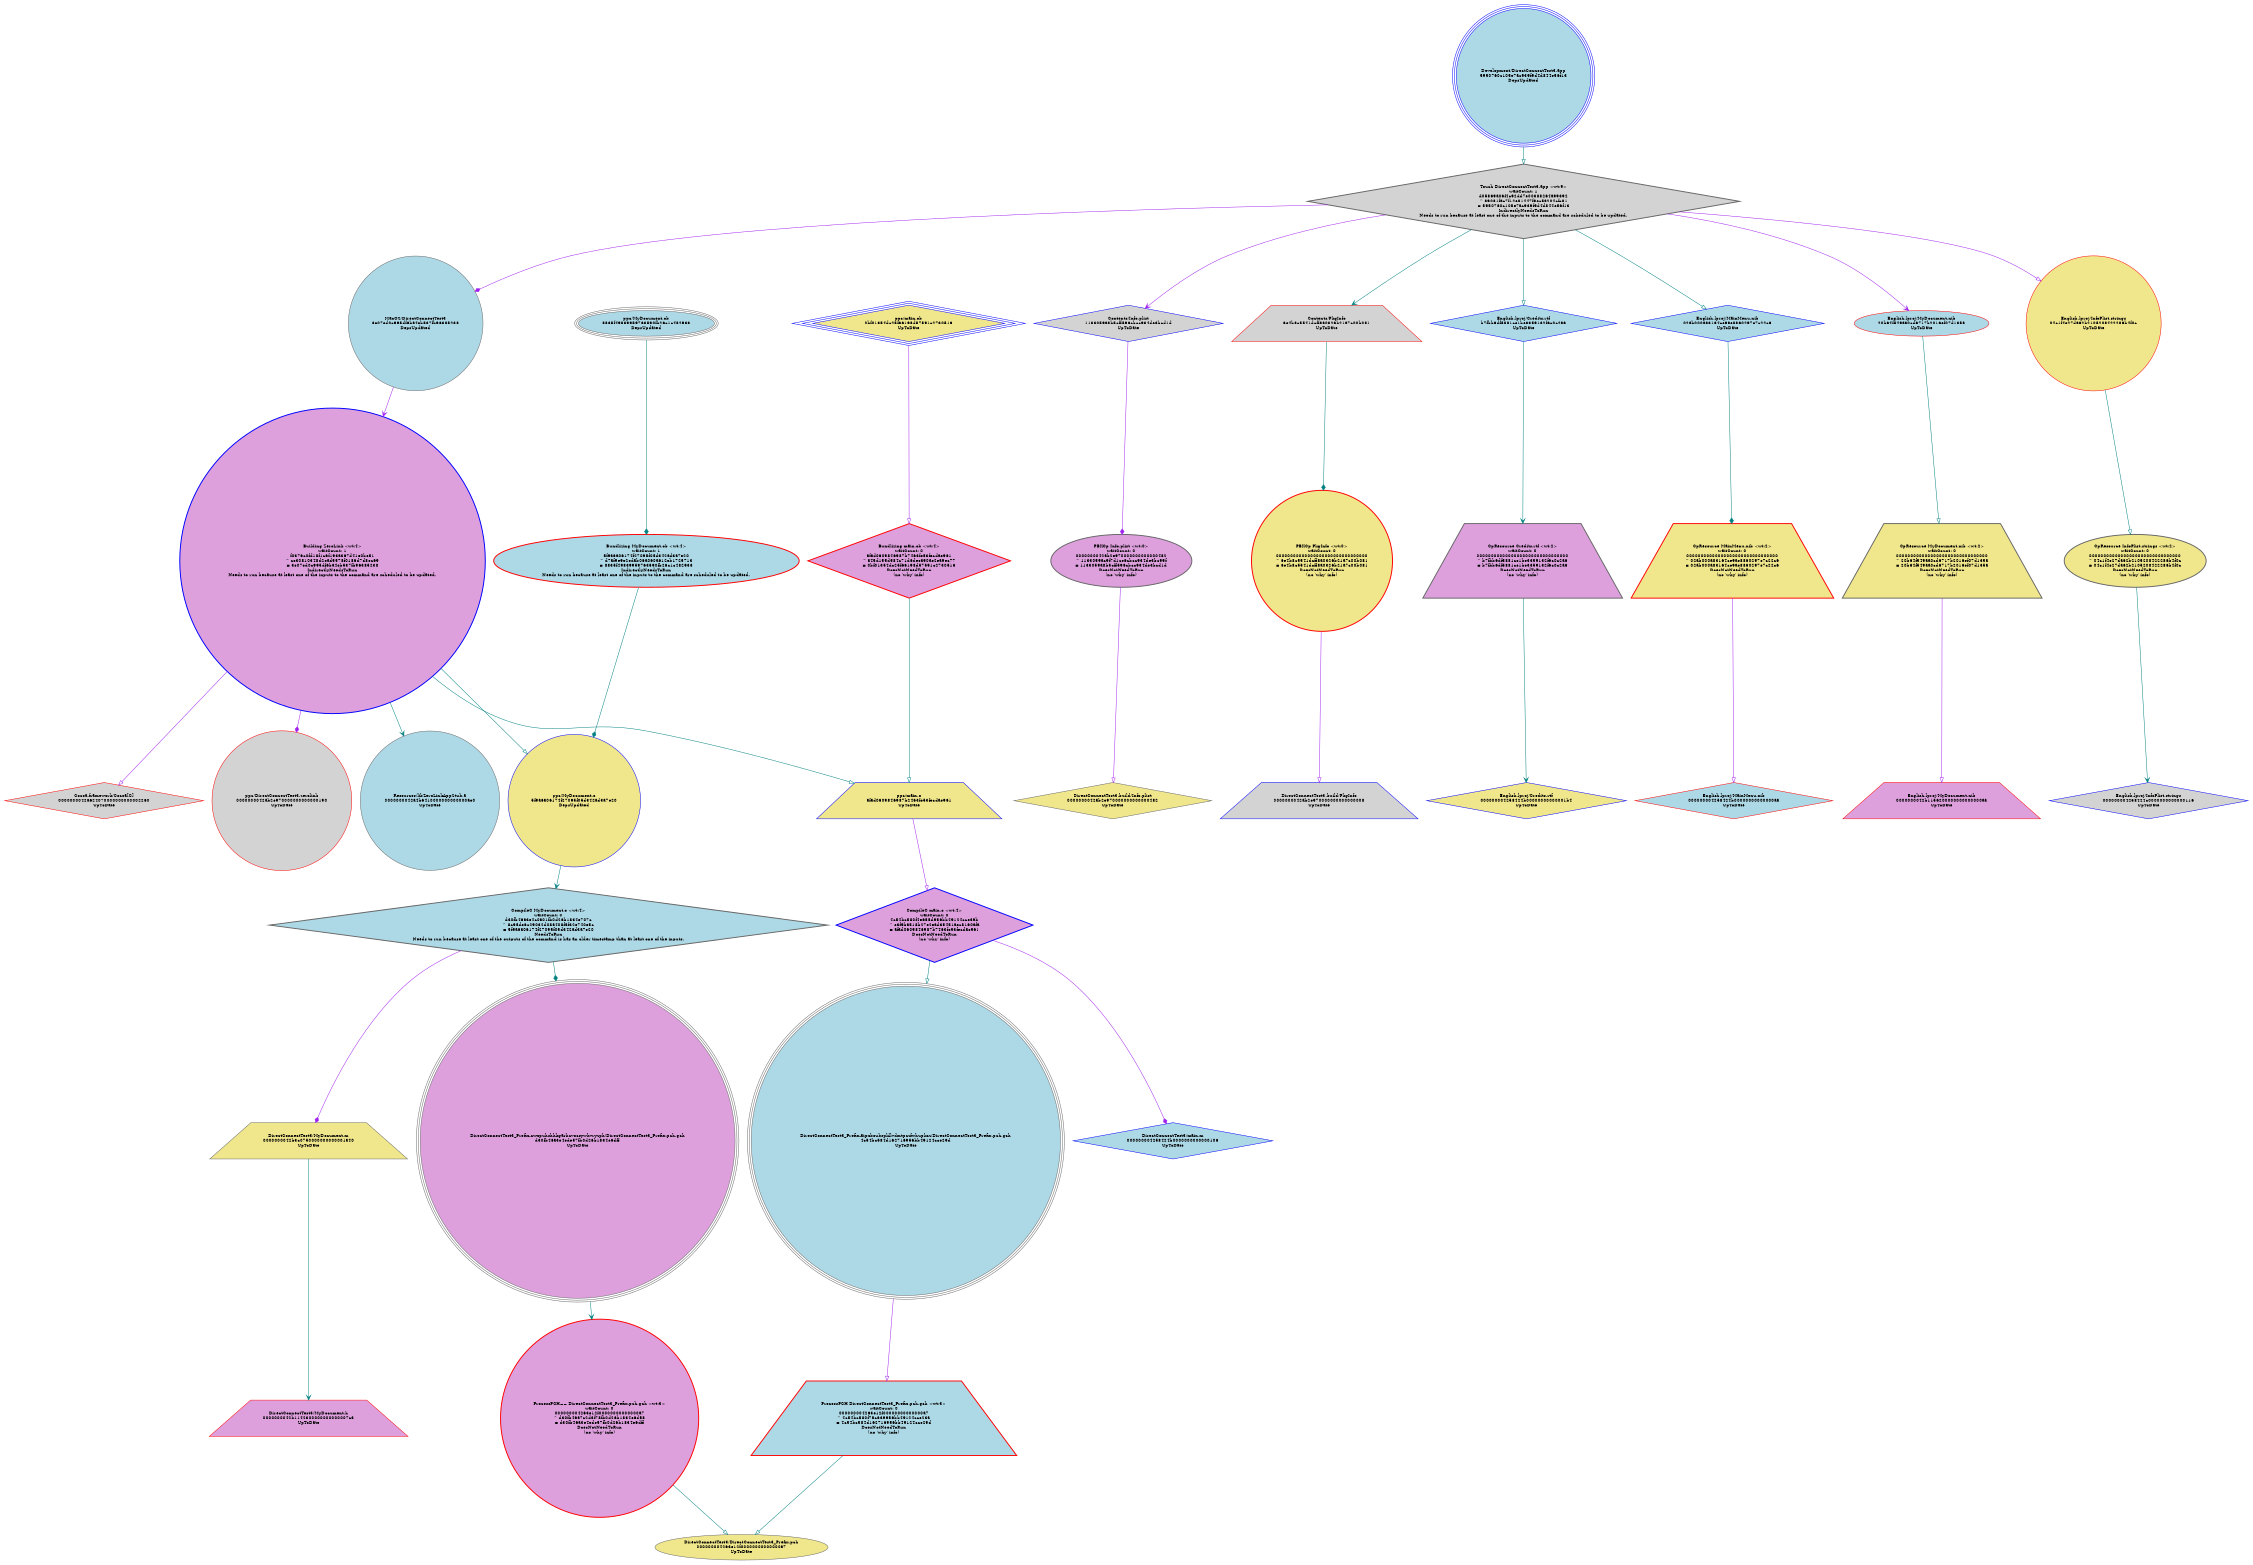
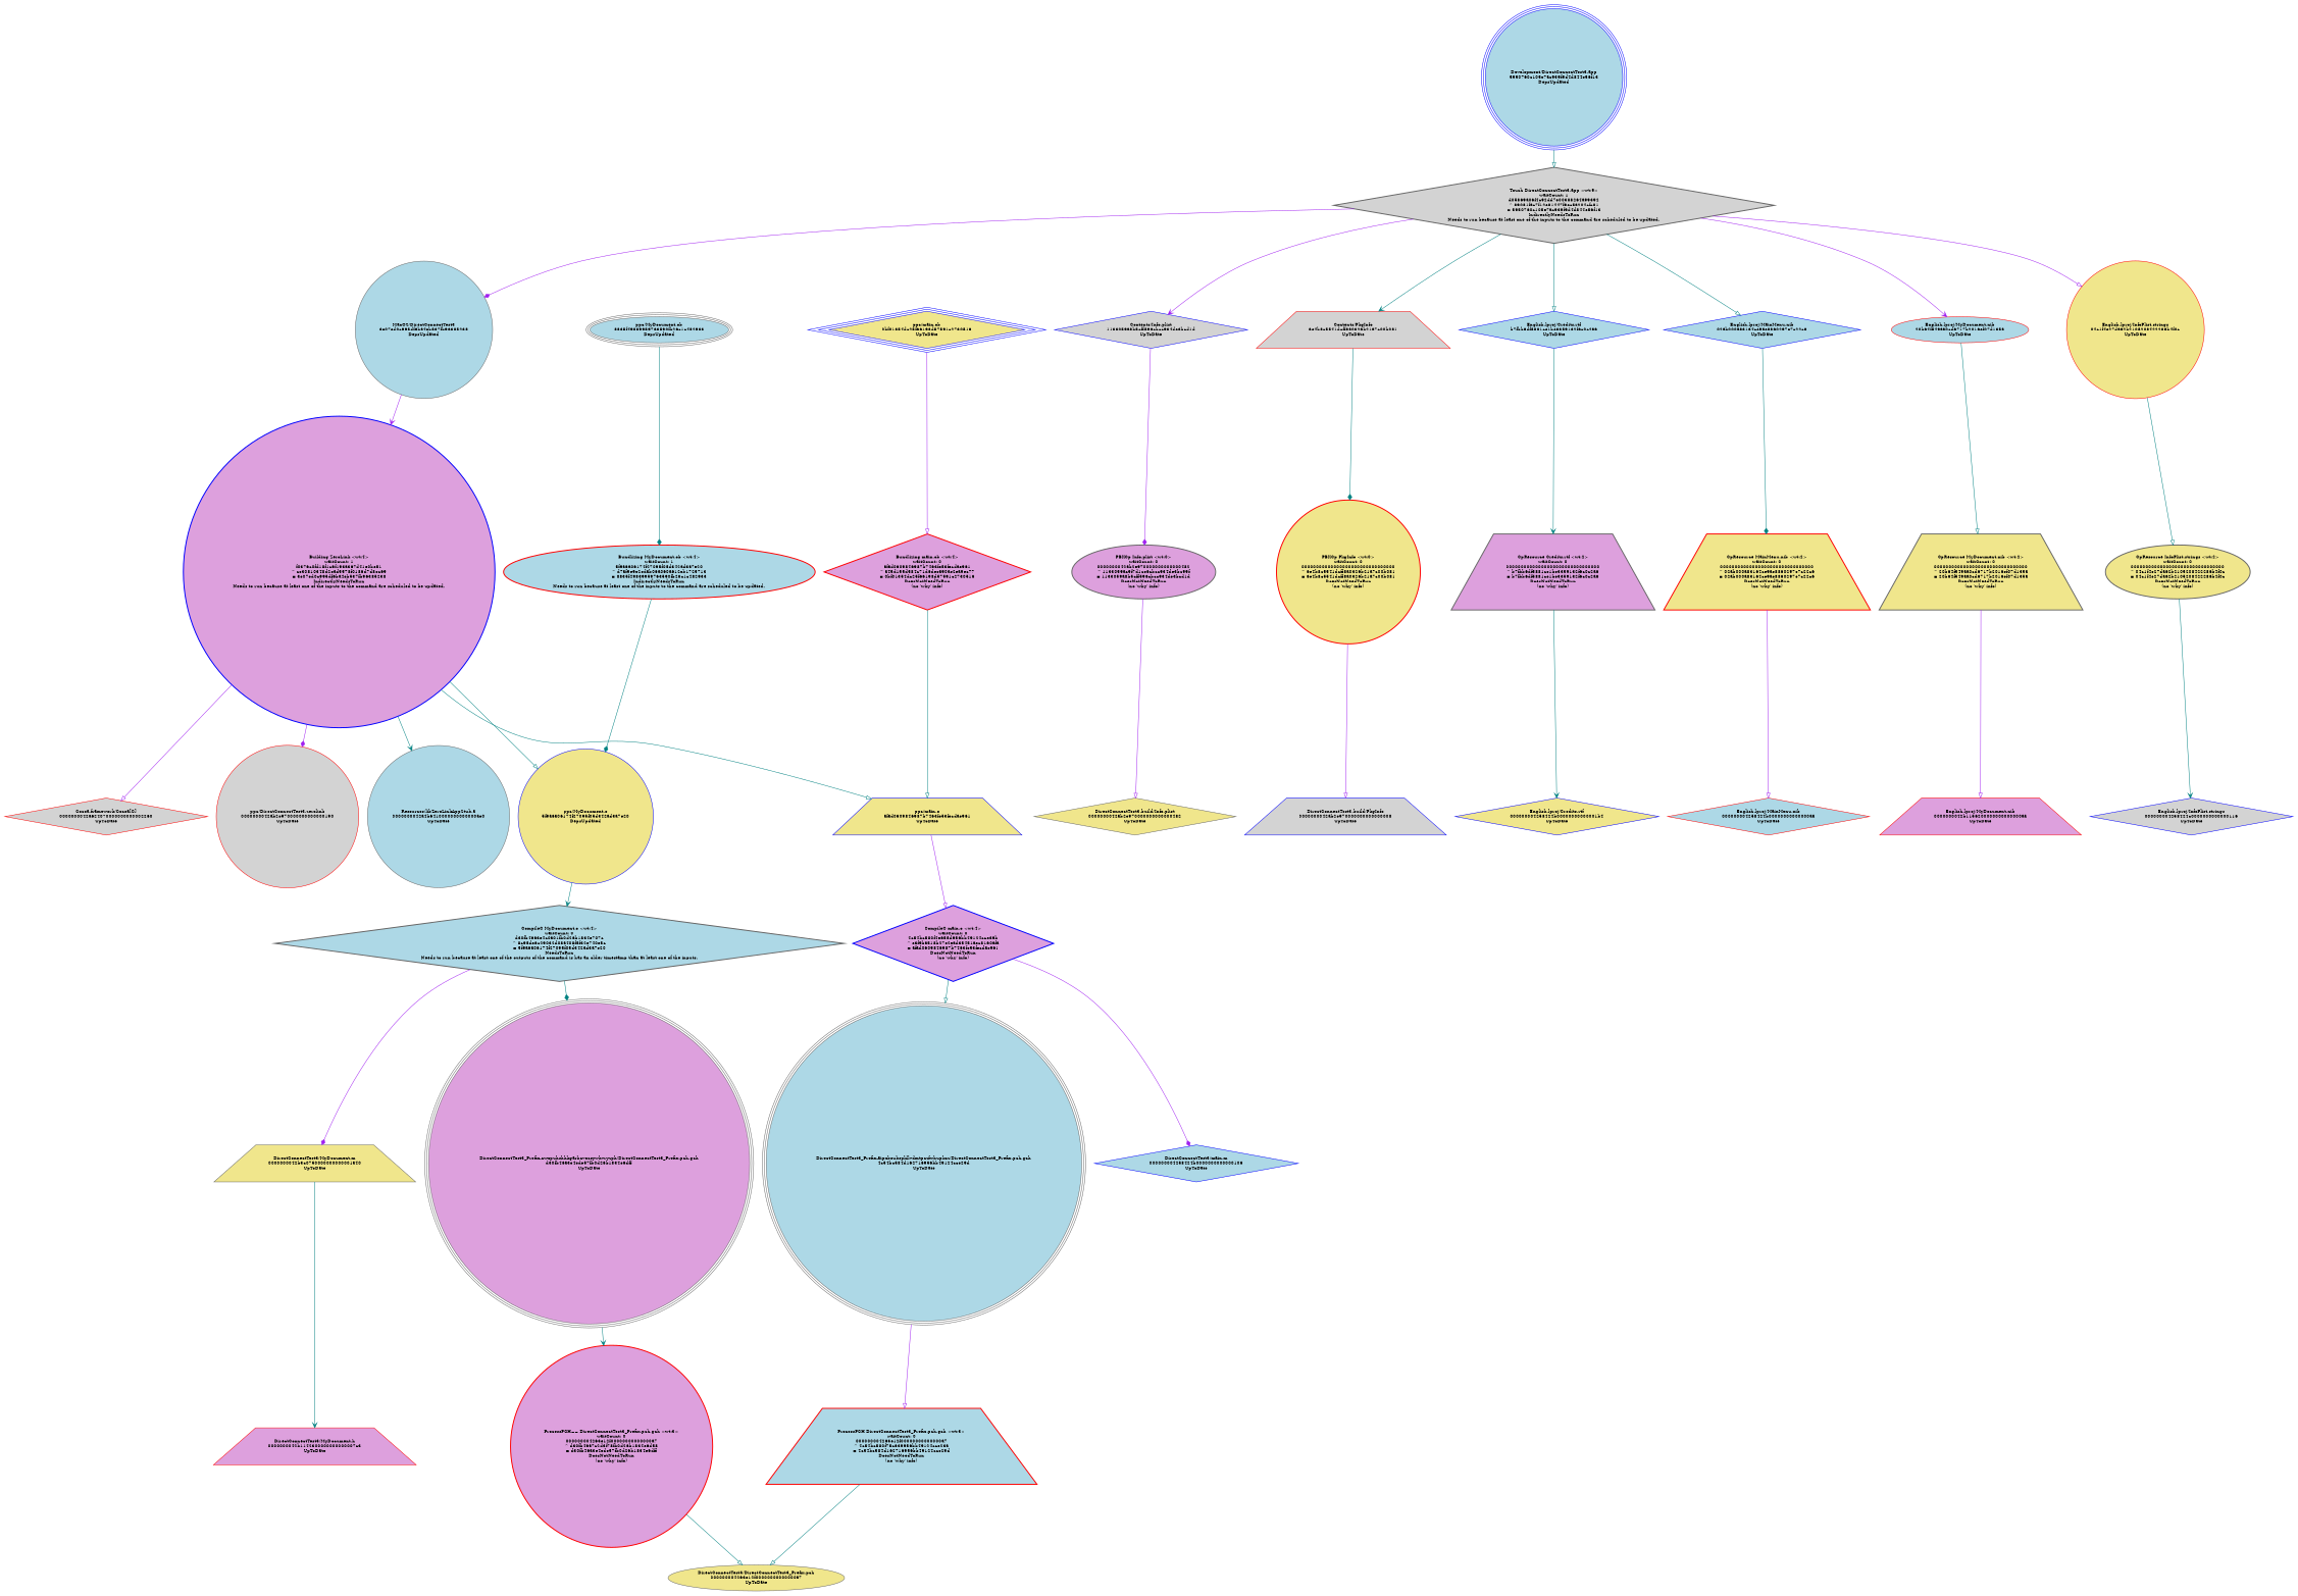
  digraph {
    concentrate=false
    fontname="DejaVu Serif"
    node [color=gray40 fillcolor=lightblue fontname="DejaVu Serif" fontsize=9 shape=diamond style=filled]
    edge [arrowhead=onormal arrowtail=normal color=teal style=solid fontname="DejaVu Serif"]
    n1 [color=blue label="Development/DirectConnectTest3.app\n5950760c105e7ac939f9d4d844e56f13\nDepsUpdated" peripheries=3 shape=circle]
    n2 [fillcolor=lightgrey label="Touch DirectConnectTest3.app <wt:9>\nwaitCount: 1\nd05869a06f4c92dd7e00388264a99392\n^ 89081fac7f12e81447f9ec5a204cfc81\n= 5950760c105e7ac939f9d4d844e56f13\nIndirectlyNeedsToRun\nNeeds to run because at least one of the inputs to the command are scheduled to be updated." style="filled,bold"]
    n3 [color=blue fillcolor=lightgrey label="Contents/Info.plist\n1133059a8b5cff596cbcc934de3bcd1d\nUpToDate"]
    n4 [fillcolor=plum label="PBXCp Info.plist <wt:0>\nwaitCount: 0\n0000000042ab2e970000000000000482\n^ 1133059ac9f7d1ce6cbcc934de3bc99f\n= 1133059a8b5cff596cbcc934de3bcd1d\nDoesNotNeedToRun\n(no 'why' info)" shape=ellipse style="filled,bold"]
    n5 [fillcolor=khaki label="DirectConnectTest3.build/Info.plist\n0000000042ab2e970000000000000482\nUpToDate"]
    n6 [color=red fillcolor=lightgrey label="Contents/PkgInfo\n6e4b8c5541dcff8a0326b21a7c00b081\nUpToDate" shape=trapezium]
    n7 [color=red fillcolor=khaki label="PBXCp PkgInfo <wt:0>\nwaitCount: 0\n00000000000000000000000000000000\n^ 6e4b8c5541dcff8a0326b21a7c00b081\n= 6e4b8c5541dcff8a0326b21a7c00b081\nDoesNotNeedToRun\n(no 'why' info)" shape=circle style="filled,bold"]
    n8 [color=blue fillcolor=lightgrey label="DirectConnectTest3.build/PkgInfo\n0000000042ab2e970000000000000008\nUpToDate" shape=trapezium]
    n9 [color=blue label="English.lproj/Credits.rtf\nb7fbb6df5881ce1be3359132f6c0c2a6\nUpToDate"]
    n10 [fillcolor=plum label="CpResource Credits.rtf <wt:2>\nwaitCount: 0\n00000000000000000000000000000000\n^ b7fbb6df5881ce1be3359132f6c0c2a6\n= b7fbb6df5881ce1be3359132f6c0c2a6\nDoesNotNeedToRun\n(no 'why' info)" shape=trapezium style="filled,bold"]
    n11 [color=blue fillcolor=khaki label="English.lproj/Credits.rtf\n000000004258424b00000000000001b4\nUpToDate"]
    n12 [color=blue label="English.lproj/MainMenu.nib\n02ab000a83164ce9ae8860297e7c22c6\nUpToDate"]
    n13 [color=red fillcolor=khaki label="CpResource MainMenu.nib <wt:2>\nwaitCount: 0\n00000000000000000000000000000000\n^ 02ab000a83164ce9ae8860297e7c22c6\n= 02ab000a83164ce9ae8860297e7c22c6\nDoesNotNeedToRun\n(no 'why' info)" shape=trapezium style="filled,bold"]
    n14 [color=red label="English.lproj/MainMenu.nib\n000000004258424b00000000000000aa\nUpToDate"]
    n15 [color=red label="English.lproj/MyDocument.nib\n20b64f549aa0cd6717b2016ef07d135a\nUpToDate" shape=ellipse]
    n16 [fillcolor=khaki label="CpResource MyDocument.nib <wt:2>\nwaitCount: 0\n00000000000000000000000000000000\n^ 20b64f549aa0cd6717b2016ef07d135a\n= 20b64f549aa0cd6717b2016ef07d135a\nDoesNotNeedToRun\n(no 'why' info)" shape=trapezium style="filled,bold"]
    n17 [color=red fillcolor=plum label="English.lproj/MyDocument.nib\n0000000042b1156200000000000000aa\nUpToDate" shape=trapezium]
    n18 [color=red fillcolor=khaki label="English.lproj/InfoPlist.strings\n04c1f4e27da62b2105208422286b4f0c\nUpToDate" shape=circle]
    n19 [fillcolor=khaki label="CpResource InfoPlist.strings <wt:2>\nwaitCount: 0\n00000000000000000000000000000000\n^ 04c1f4e27da62b2105208422286b4f0c\n= 04c1f4e27da62b2105208422286b4f0c\nDoesNotNeedToRun\n(no 'why' info)" shape=ellipse style="filled,bold"]
    n20 [color=blue fillcolor=lightgrey label="English.lproj/InfoPlist.strings\n000000004258424c0000000000000116\nUpToDate"]
    n21 [color=blue fillcolor=khaki label="ppc/MyDocument.o\n5f9a6a06174f27095f05d342ad3a7e20\nDepsUpdated" shape=circle]
    n22 [label="CompileC MyDocument.o <wt:4>\nwaitCount: 0\nd30fb46a3e4c0a01fb0d26b1834e707c\n^ 8c95de6c29032d08a408f5f32e740e5c\n= 5f9a6a06174f27095f05d342ad3a7e20\nNeedsToRun\nNeeds to run because at least one of the outputs of the command is has an older timestamp than at least one of the inputs." style="filled,bold"]
    n23 [fillcolor=khaki label="DirectConnectTest3/DirectConnectTest3_Prefix.pch\n000000004263e12f00000000000000a7\nUpToDate" shape=ellipse]
    n24 [fillcolor=plum label="DirectConnectTest3_Prefix-cwxpuhshhkgarhcvocsywhvryzph/DirectConnectTest3_Prefix.pch.gch\nd30fb46a3e4ede57fb0d26b1834e6dff\nUpToDate" peripheries=3 shape=circle]
    n25 [color=red fillcolor=plum label="ProcessPCH++ DirectConnectTest3_Prefix.pch.gch <wt:3>\nwaitCount: 0\n000000004263e12f00000000000000a7\n^ d30fb46a7c2d3f78fb0d26b1834e6d58\n= d30fb46a3e4ede57fb0d26b1834e6dff\nDoesNotNeedToRun\n(no 'why' info)" shape=circle style="filled,bold"]
    n26 [fillcolor=khaki label="DirectConnectTest3/MyDocument.m\n0000000042b3c0750000000000001a40\nUpToDate" shape=trapezium]
    n27 [color=red fillcolor=plum label="DirectConnectTest3/MyDocument.h\n0000000042b1142300000000000007c3\nUpToDate" shape=trapezium]
-   n28 [color=blue fillcolor=khaki label="ppc/main.o\nafad0609846987b2463fe53fecdae961\nUpToDate" shape=trapezium]
+   n28 [color=blue fillcolor=khaki label="ppc/main.o\nafad0609846987b7463fe53fecdae961\nUpToDate" shape=trapezium]
    n29 [color=blue fillcolor=plum label="CompileC main.o <wt:4>\nwaitCount: 0\n4c54bc580f4e655d956bb49124cce39b\n^ e3f9ba518b27e2ead35451aec8160afa\n= afad0609846987b7463fe53fecdae961\nDoesNotNeedToRun\n(no 'why' info)" style="filled,bold"]
    n30 [label="DirectConnectTest3_Prefix-aipxboubspkllvdmtpczfwhupkcz/DirectConnectTest3_Prefix.pch.gch\n4c54bc584d162716956bb49124cce29d\nUpToDate" peripheries=3 shape=circle]
    n31 [color=red label="ProcessPCH DirectConnectTest3_Prefix.pch.gch <wt:3>\nwaitCount: 0\n000000004263e12f00000000000000a7\n^ 4c54bc580f75c639956bb49124cce23a\n= 4c54bc584d162716956bb49124cce29d\nDoesNotNeedToRun\n(no 'why' info)" shape=trapezium style="filled,bold"]
    n32 [color=blue label="DirectConnectTest3/main.m\n000000004258424b0000000000000106\nUpToDate"]
    n33 [label="MacOS/DirectConnectTest3\n3e07ed0c995df6ba4eb537fb96385238\nDepsUpdated" shape=circle]
    n34 [color=blue fillcolor=plum label="Building ZeroLink <wt:4>\nwaitCount: 1\nf0376c0fd18f1c6f193a367d41e0be51\n^ ce30810348d2ead5578f0186d7d8ec69\n= 3e07ed0c995df6ba4eb537fb96385238\nIndirectlyNeedsToRun\nNeeds to run because at least one of the inputs to the command are scheduled to be updated." shape=circle style="filled,bold"]
    n35 [label="ppc/MyDocument.ob\n8835f49839959763590fb26c1c482933\nDepsUpdated" peripheries=3 shape=ellipse]
    n36 [color=red label="Bundlizing MyDocument.ob <wt:4>\nwaitCount: 1\n5f9a6a06174f27095f05d342ad3a7e20\n^ d7af9e9e2edab06a060a612eb1725713\n= 8835f49839959763590fb26c1c482933\nIndirectlyNeedsToRun\nNeeds to run because at least one of the inputs to the command are scheduled to be updated." shape=ellipse style="filled,bold"]
    n37 [color=blue fillcolor=khaki label="ppc/main.ob\n0bf01354dc25f66198d57591c2730516\nUpToDate" peripheries=3]
    n38 [color=red fillcolor=plum label="Bundlizing main.ob <wt:4>\nwaitCount: 0\nafad0609846987b7463fe53fecdae961\n^ a45d155d584c71d6deea90ae2ea9ec77\n= 0bf01354dc25f66198d57591c2730516\nDoesNotNeedToRun\n(no 'why' info)" style="filled,bold"]
    n39 [label="Resources/libZeroLinkAppStub.a\n0000000042a4b6410000000000000ae0\nUpToDate" shape=circle]
    n40 [color=red fillcolor=lightgrey label="Cocoa.framework/Cocoa[C]\n0000000042a624070000000000002260\nUpToDate"]
    n41 [color=red fillcolor=lightgrey label="ppc/DirectConnectTest3.zerolink\n0000000042ab2e970000000000000190\nUpToDate" shape=circle]
    n1 -> n2
    n2 -> n3 [arrowhead=vee color=purple]
    n2 -> n6 [arrowhead=vee]
    n2 -> n9
    n2 -> n12
    n2 -> n15 [arrowhead=vee color=purple]
    n2 -> n18 [color=purple]
    n2 -> n33 [arrowhead=diamond color=purple]
    n3 -> n4 [arrowhead=diamond color=purple]
    n4 -> n5 [color=purple]
    n6 -> n7 [arrowhead=diamond]
    n7 -> n8 [color=purple]
    n9 -> n10 [arrowhead=vee]
    n10 -> n11 [arrowhead=vee]
    n12 -> n13 [arrowhead=diamond]
    n13 -> n14 [color=purple]
    n15 -> n16
    n16 -> n17 [color=purple]
    n18 -> n19
    n19 -> n20 [arrowhead=vee]
    n21 -> n22 [arrowhead=vee]
    n22 -> n24 [arrowhead=diamond]
    n22 -> n26 [arrowhead=diamond color=purple]
    n24 -> n25 [arrowhead=vee]
    n25 -> n23
    n26 -> n27 [arrowhead=vee]
    n28 -> n29 [color=purple]
    n29 -> n30
    n29 -> n32 [arrowhead=diamond color=purple]
    n30 -> n31 [color=purple]
    n31 -> n23
    n33 -> n34 [arrowhead=vee color=purple]
    n34 -> n21
    n34 -> n28
    n34 -> n39 [arrowhead=vee]
    n34 -> n40 [color=purple]
    n34 -> n41 [arrowhead=diamond color=purple]
    n35 -> n36 [arrowhead=diamond]
    n36 -> n21 [arrowhead=diamond]
    n37 -> n38 [color=purple]
    n38 -> n28
  }
